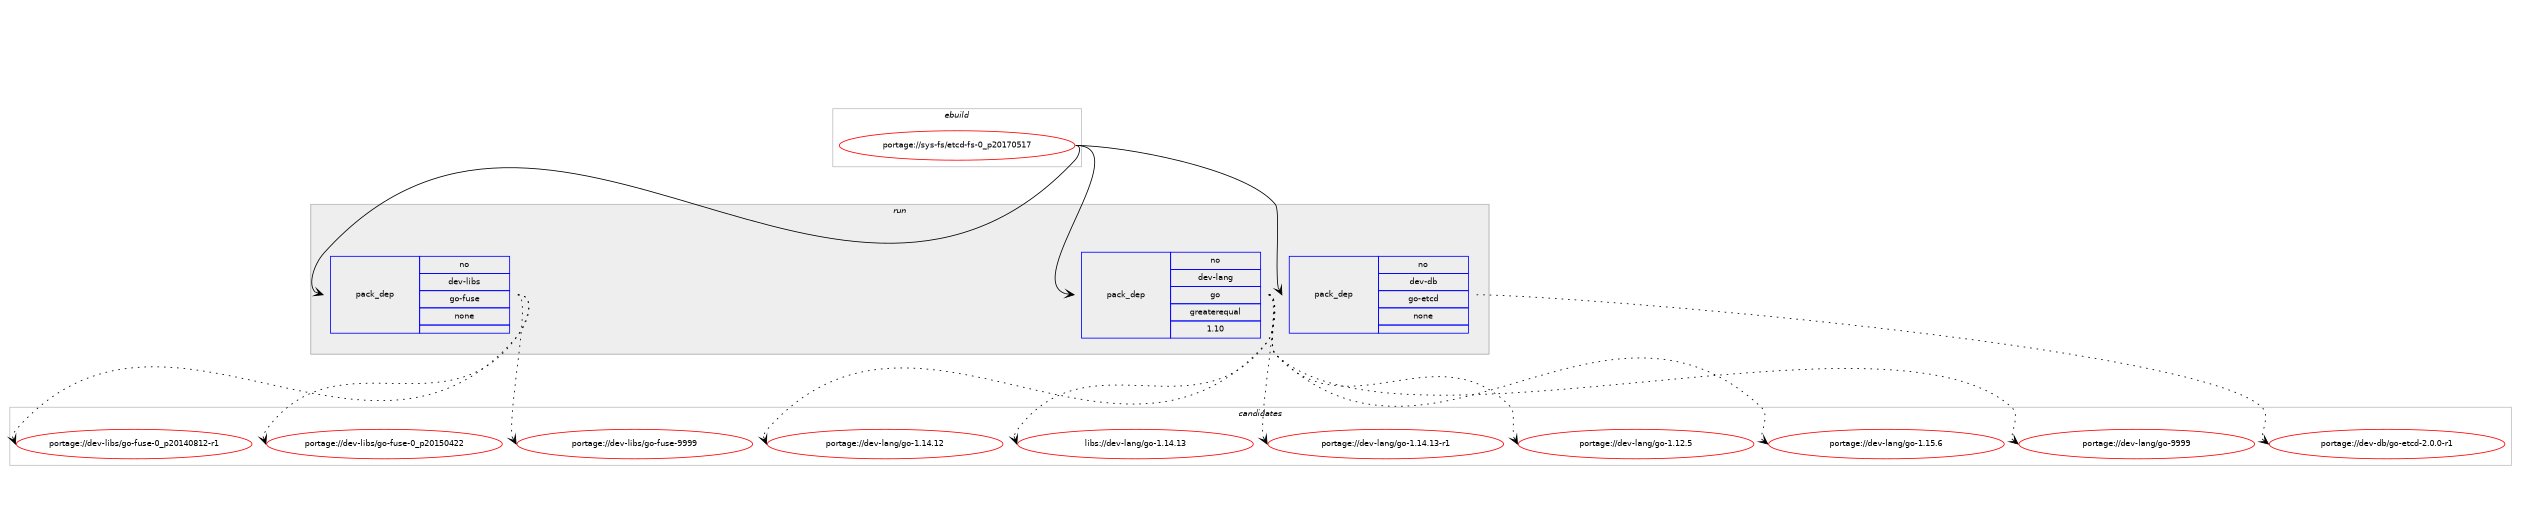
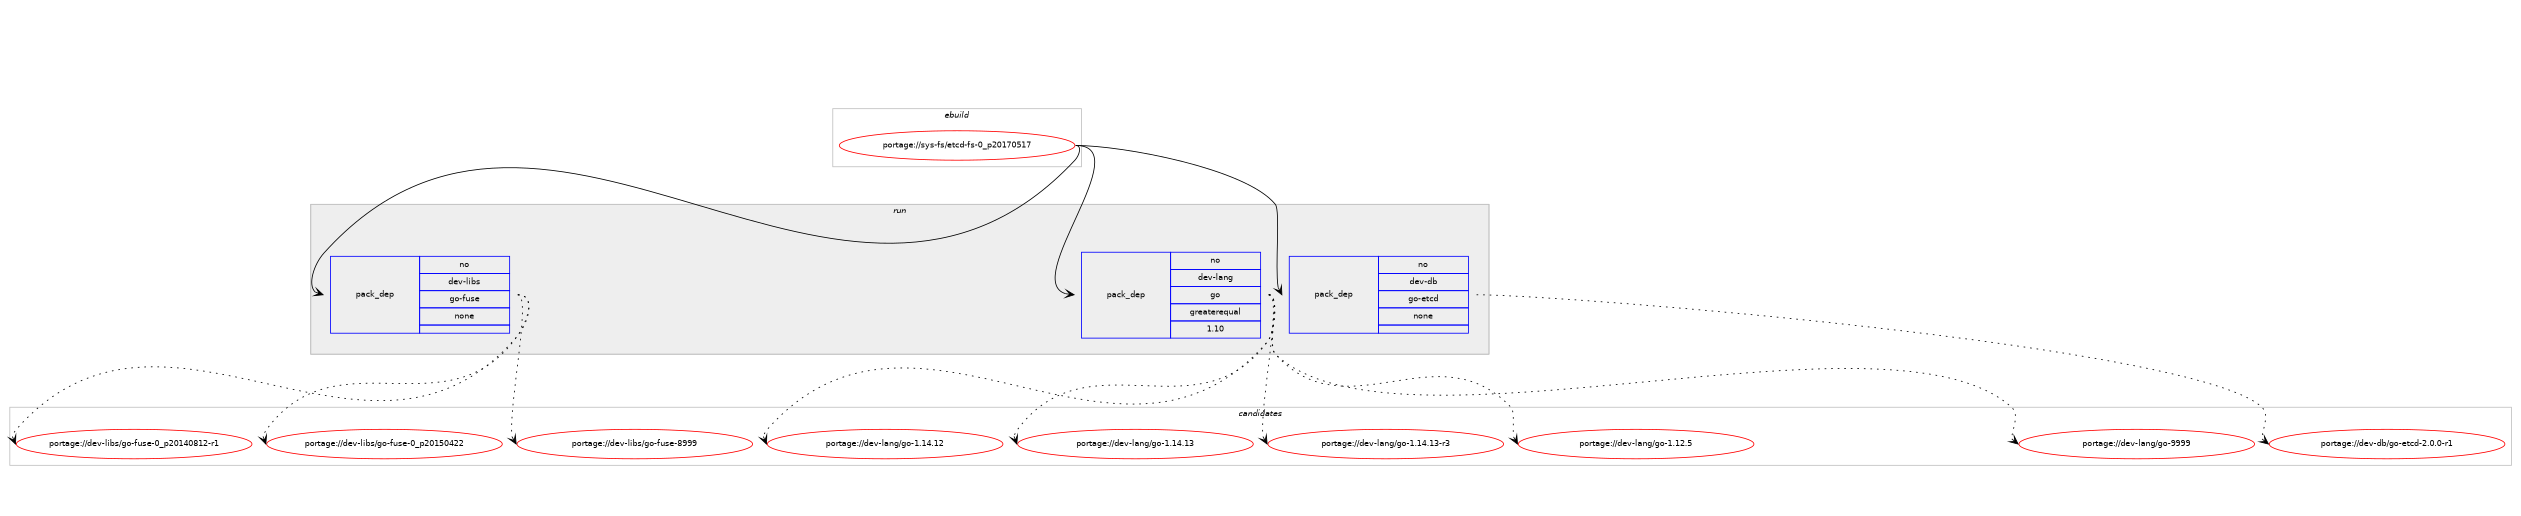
  digraph {
    compound=true
    concentrate=true
    fontname=Helvetica
    fontsize=10
    newrank=true
    rankdir=TB
    ranksep=1.5
    node [color=red fontname=Helvetica fontsize=10]
    edge [arrowhead=vee headport=w style=dotted tailport=e weight=100]
    n1 [label="portage://sys-fs/etcd-fs-0_p20170517" width=4]
    n2 [color=blue label=<<TABLE BORDER="0" CELLBORDER="1" CELLSPACING="0" CELLPADDING="4" WIDTH="220"><TR><TD ROWSPAN="6" CELLPADDING="30">pack_dep</TD></TR><TR><TD WIDTH="110">no</TD></TR><TR><TD>dev-db</TD></TR><TR><TD>go-etcd</TD></TR><TR><TD>none</TD></TR><TR><TD></TD></TR></TABLE>> shape=none]
    n3 [color=blue label=<<TABLE BORDER="0" CELLBORDER="1" CELLSPACING="0" CELLPADDING="4" WIDTH="220"><TR><TD ROWSPAN="6" CELLPADDING="30">pack_dep</TD></TR><TR><TD WIDTH="110">no</TD></TR><TR><TD>dev-lang</TD></TR><TR><TD>go</TD></TR><TR><TD>greaterequal</TD></TR><TR><TD>1.10</TD></TR></TABLE>> shape=none]
    n4 [color=blue label=<<TABLE BORDER="0" CELLBORDER="1" CELLSPACING="0" CELLPADDING="4" WIDTH="220"><TR><TD ROWSPAN="6" CELLPADDING="30">pack_dep</TD></TR><TR><TD WIDTH="110">no</TD></TR><TR><TD>dev-libs</TD></TR><TR><TD>go-fuse</TD></TR><TR><TD>none</TD></TR><TR><TD></TD></TR></TABLE>> shape=none]
    n5 [label="portage://dev-db/go-etcd-2.0.0-r1" width=4]
    n6 [label="portage://dev-lang/go-9999" width=4]
-   n7 [label="portage://dev-lang/go-1.15.6" width=4]
    n8 [label="portage://dev-lang/go-1.12.5" width=4]
-   n9 [label="portage://dev-lang/go-1.14.13-r1" width=4]
-   n10 [label="libs://dev-lang/go-1.14.13" width=4]
+   n9 [label="portage://dev-lang/go-1.14.13-r3" width=4]
+   n10 [label="portage://dev-lang/go-1.14.13" width=4]
    n11 [label="portage://dev-lang/go-1.14.12" width=4]
-   n12 [label="portage://dev-libs/go-fuse-9999" width=4]
+   n12 [label="portage://dev-libs/go-fuse-8999" width=4]
    n13 [label="portage://dev-libs/go-fuse-0_p20150422" width=4]
    n14 [label="portage://dev-libs/go-fuse-0_p20140812-r1" width=4]
    subgraph cluster_1 {
      color=gray
      label=<<i>ebuild</i>>
      rank=same
      n1
    }
    subgraph cluster_2 {
      color=gray
      label=<<i>dependencies</i>>
      subgraph cluster_3 {
        color=gray
        fillcolor="#eeeeee"
        label=<<i>compile</i>>
        style=filled
        subgraph sub_4 {
          color=gray
          fillcolor="#eeeeee"
          label=<<i>compile</i>>
          style=filled
          n2
        }
        subgraph sub_5 {
          color=gray
          fillcolor="#eeeeee"
          label=<<i>compile</i>>
          style=filled
          n3
        }
        subgraph sub_6 {
          color=gray
          fillcolor="#eeeeee"
          label=<<i>compile</i>>
          style=filled
          n4
        }
      }
      subgraph cluster_7 {
        color=gray
        fillcolor="#eeeeee"
        label=<<i>compile and run</i>>
        style=filled
      }
      subgraph cluster_8 {
        color=gray
        fillcolor="#eeeeee"
        label=<<i>run</i>>
        style=filled
      }
    }
    subgraph cluster_9 {
      color=gray
      label=<<i>candidates</i>>
      rank=same
      subgraph sub_10 {
        color=black
        label=<<i>candidates</i>>
        nodesep=1
        rank=same
        n5
      }
      subgraph sub_11 {
        color=black
        label=<<i>candidates</i>>
        nodesep=1
        rank=same
        n6
-       n7
        n8
        n9
        n10
        n11
      }
      subgraph sub_12 {
        color=black
        label=<<i>candidates</i>>
        nodesep=1
        rank=same
        n12
        n13
        n14
      }
    }
    n1 -> n2 [style=solid weight=20]
    n1 -> n3 [style=solid weight=20]
    n1 -> n4 [style=solid weight=20]
    n2 -> n5
    n3 -> n6
-   n3 -> n7
    n3 -> n8
    n3 -> n9
    n3 -> n10
    n3 -> n11
    n4 -> n12
    n4 -> n13
    n4 -> n14
  }
